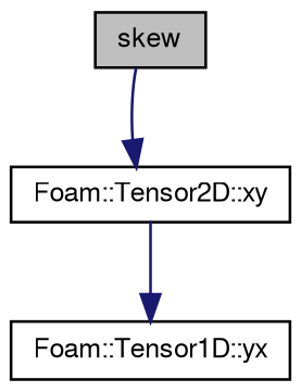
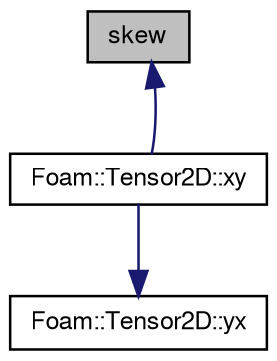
  digraph {
    rankdir=TB
    node [color=black fontname=FreeSans fontsize=10 shape=record]
    edge [color=midnightblue fontname=FreeSans fontsize=10 labelfontname=FreeSans labelfontsize=10 style=solid]
    n1 [fillcolor=grey75 fontcolor=black height=0.2 label=skew style=filled width=0.4]
    n2 [height=0.2 label="Foam::Tensor2D::xy" width=0.4]
-   n3 [height=0.2 label="Foam::Tensor1D::yx" width=0.4]
-   n1 -> n2
+   n3 [height=0.2 label="Foam::Tensor2D::yx" width=0.4]
+   n2 -> n1
    n2 -> n3
  }
